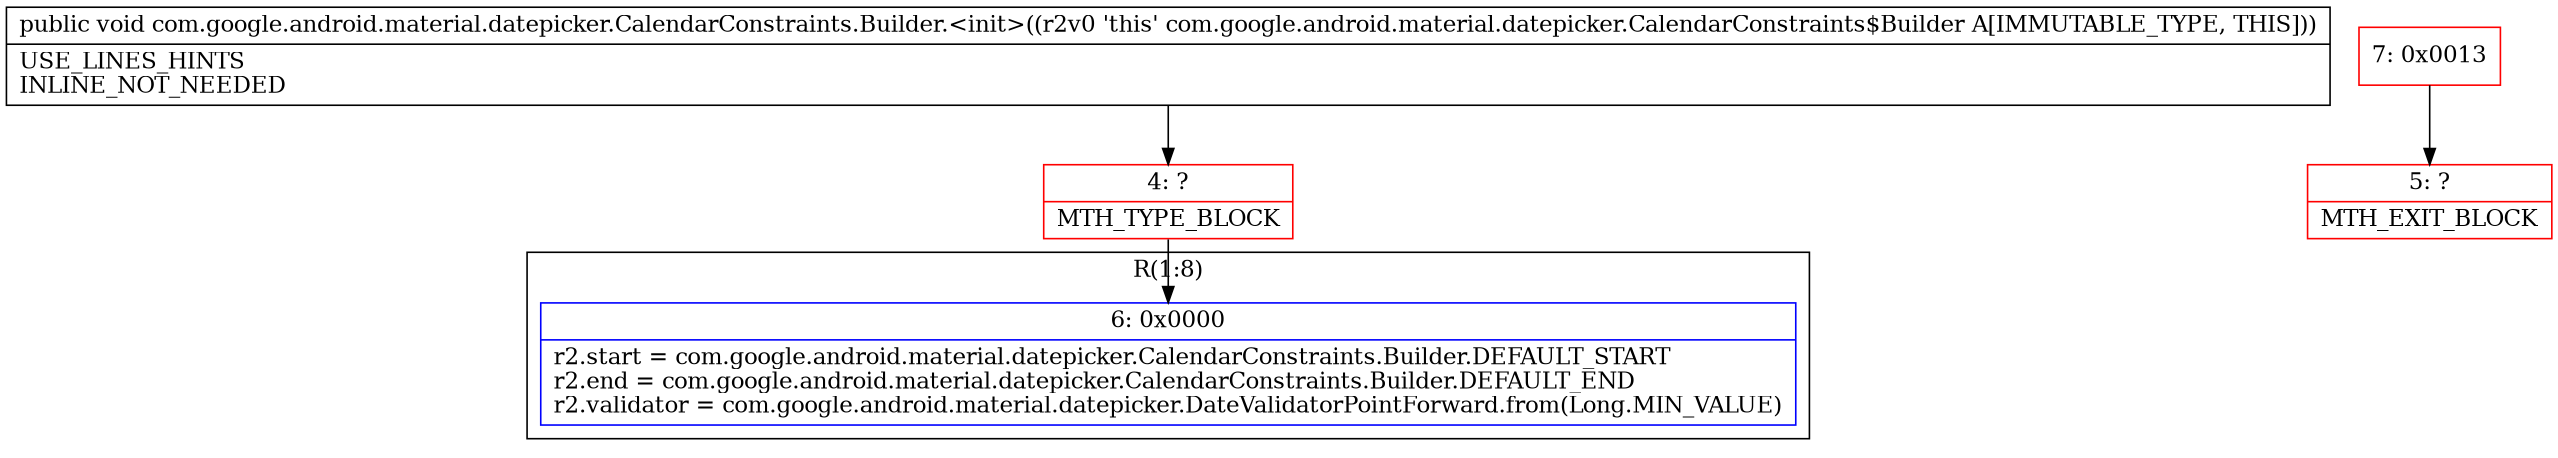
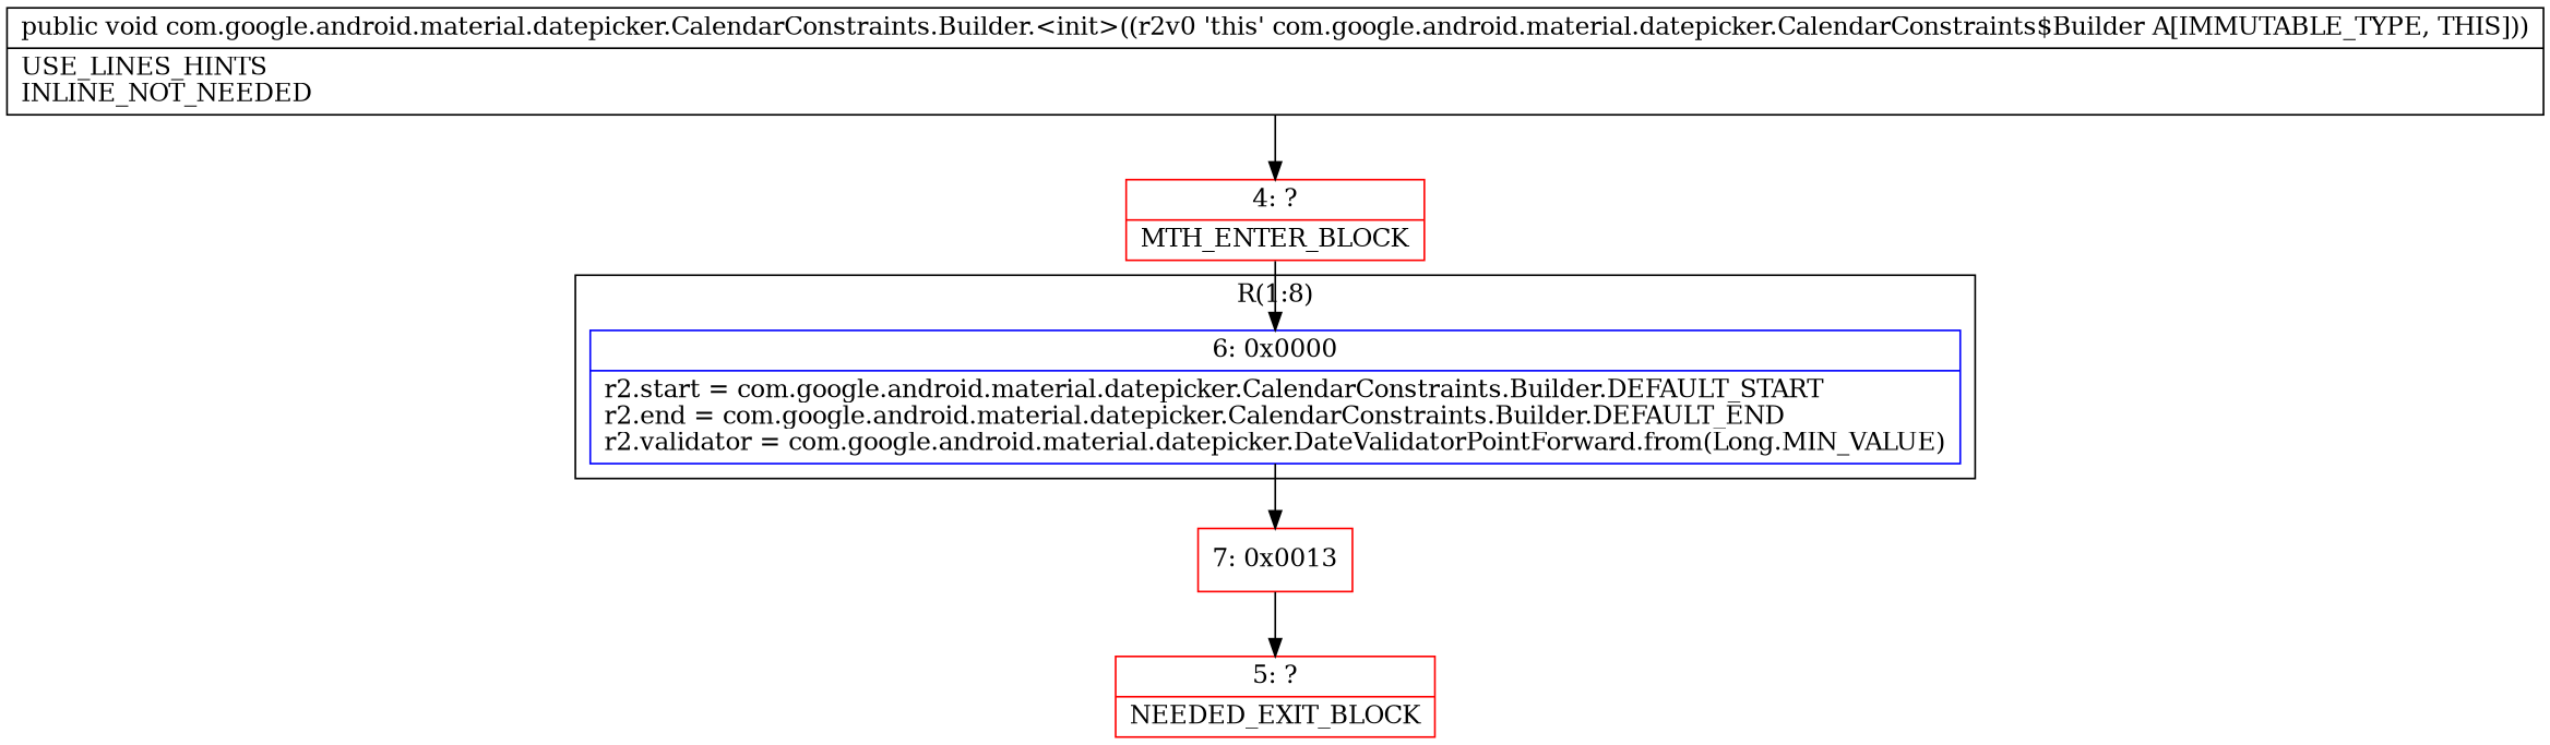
  digraph {
    node [color=red shape=record]
    n1 [color=blue label="{6\:\ 0x0000|r2.start = com.google.android.material.datepicker.CalendarConstraints.Builder.DEFAULT_START\lr2.end = com.google.android.material.datepicker.CalendarConstraints.Builder.DEFAULT_END\lr2.validator = com.google.android.material.datepicker.DateValidatorPointForward.from(Long.MIN_VALUE)\l}"]
    n2 [label="{7\:\ 0x0013}"]
-   n3 [label="{5\:\ ?|MTH_EXIT_BLOCK\l}"]
-   n4 [label="{4\:\ ?|MTH_TYPE_BLOCK\l}"]
+   n3 [label="{5\:\ ?|NEEDED_EXIT_BLOCK\l}"]
+   n4 [label="{4\:\ ?|MTH_ENTER_BLOCK\l}"]
    n5 [label="{public void com.google.android.material.datepicker.CalendarConstraints.Builder.\<init\>((r2v0 'this' com.google.android.material.datepicker.CalendarConstraints$Builder A[IMMUTABLE_TYPE, THIS]))  | USE_LINES_HINTS\lINLINE_NOT_NEEDED\l}" color=""]
    subgraph cluster_1 {
      label="R(1:8)"
      n1
    }
+   n1 -> n2
    n2 -> n3
    n4 -> n1
    n5 -> n4
  }
